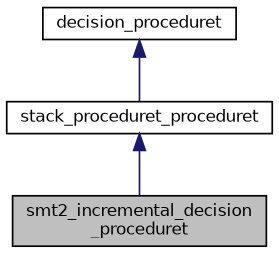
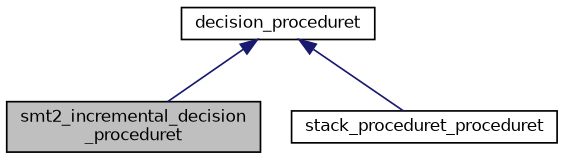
  digraph {
    node [color=black fontname=Helvetica fontsize=10 shape=record]
    edge [color=midnightblue dir=back fontname=Helvetica fontsize=10 labelfontname=Helvetica labelfontsize=10 style=solid]
    n1 [fillcolor=grey75 fontcolor=black height=0.2 label="smt2_incremental_decision\l_proceduret" style=filled width=0.4]
    n2 [height=0.2 label=stack_proceduret_proceduret width=0.4]
    n3 [height=0.2 label=decision_proceduret width=0.4]
-   n2 -> n1
+   n3 -> n1
    n3 -> n2
  }
